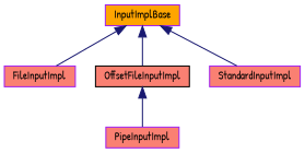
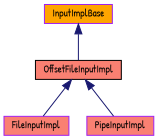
  digraph {
    fontname="Patrick Hand"
    node [color=purple fillcolor=salmon fontname="Patrick Hand" fontsize=10 shape=record style=filled]
    edge [color=midnightblue dir=back fontname="Patrick Hand" fontsize=10 labelfontname=Helvetica labelfontsize=10 style=solid]
    n1 [fillcolor=orange fontcolor=black height=0.2 label=InputImplBase width=0.4]
    n2 [height=0.2 label=FileInputImpl width=0.4]
    n3 [color=black height=0.2 label=OffsetFileInputImpl width=0.4]
-   n4 [height=0.2 label=StandardInputImpl width=0.4]
    n5 [height=0.2 label=PipeInputImpl width=0.4]
-   n1 -> n2
+   n3 -> n2
    n1 -> n3
-   n1 -> n4
    n3 -> n5
  }
